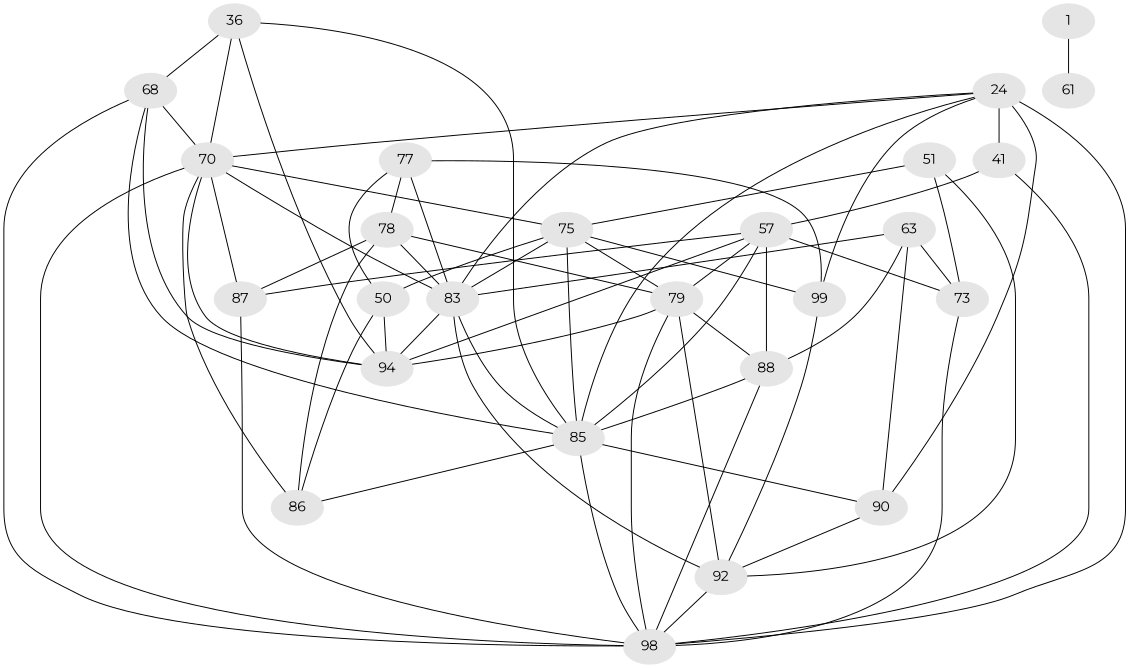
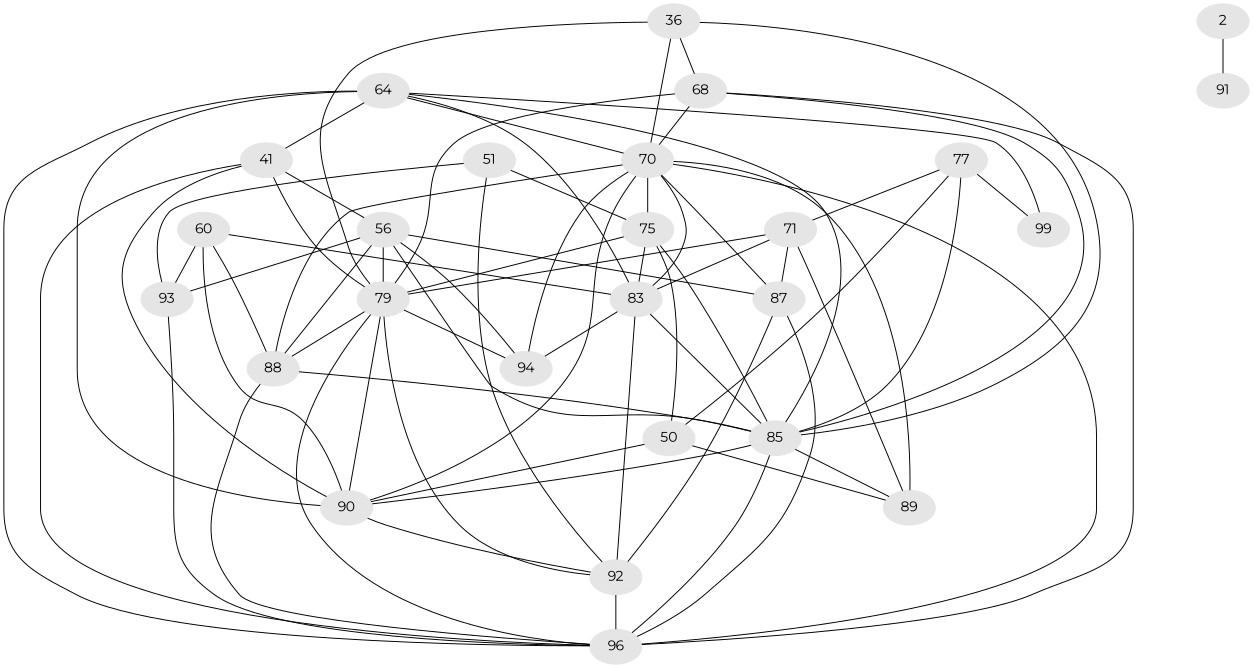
  graph {
    fontname=Montserrat
    node [color=gray90 fontname=Montserrat style=filled]
    edge [fontname=Montserrat]
    85 [super="+24+84+81"]
    90 [super="+37+53"]
-   96 [super="+44+51+88+69" label=98]
-   86 [super="+27"]
-   91 [super="+43" label=61]
-   1
+   96 [super="+44+51+88+69"]
+   86 [super="+27" label=89]
+   91 [super="+43"]
+   1 [label=2]
    36 [super="+25"]
    70 [super="+58+61+67"]
    79 [super="+40+73+19"]
    68
    75 [super="+34+62"]
    n12 [label=88 super="+39+56"]
    87 [super="+21"]
    94
    83 [super="+14+50"]
    92 [super="+16+71+65"]
    41 [super="+15"]
-   57 [super="+20+26+55"]
-   93 [super="+74" label=73]
+   57 [super="+20+26+55" label=56]
+   93 [super="+74"]
    n20 [label=99]
    n21 [label=50]
    n22 [label=51]
-   63
-   64 [super="+10+11" label=24]
-   78 [super="+12"]
+   63 [label=60]
+   64 [super="+10+11"]
+   78 [super="+12" label=71]
    77
    85 -- 90
    85 -- 96 [weight=5]
    85 -- 86
    90 -- 92 [weight=2]
    1 -- 91 [weight=2]
    36 -- 85 [weight=2]
    36 -- 70 [weight=2]
-   36 -- 94
+   36 -- 79
    36 -- 68
+   70 -- 90
    70 -- 96
    70 -- 86 [weight=2]
    70 -- 75 [weight=3]
+   70 -- n12 [weight=4]
    70 -- 87
    70 -- 94
    70 -- 83
+   79 -- 90
    79 -- 96
    79 -- n12
    79 -- 94
    79 -- 92
    68 -- 85
    68 -- 96
    68 -- 70
-   68 -- 94 [weight=2]
+   68 -- 79 [weight=2]
    75 -- 85 [weight=2]
    75 -- 79 [weight=4]
    75 -- 83
-   75 -- n20
    75 -- n21
    n12 -- 85
    n12 -- 96
    87 -- 96
    83 -- 85 [weight=2]
    83 -- 94
    83 -- 92 [weight=4]
    92 -- 96 [weight=4]
+   41 -- 90
    41 -- 96
+   41 -- 79 [weight=3]
    41 -- 57
    57 -- 85 [weight=2]
    57 -- 79
    57 -- n12 [weight=3]
    57 -- 87
    57 -- 94
    57 -- 93 [weight=3]
    93 -- 96
-   n20 -- 92
-   n21 -- 94
+   87 -- 92
+   n21 -- 90
    n21 -- 86
    n22 -- 75
    n22 -- 92 [weight=2]
    n22 -- 93
    63 -- 90
    63 -- n12
    63 -- 83
    63 -- 93
    64 -- 85
    64 -- 90 [weight=2]
    64 -- 96 [weight=2]
    64 -- 70
    64 -- 83
    64 -- 41 [weight=4]
    64 -- n20
    78 -- 86 [weight=2]
    78 -- 79
    78 -- 87
    78 -- 83
-   77 -- 83
+   77 -- 85
    77 -- n20
    77 -- n21
    77 -- 78
  }
